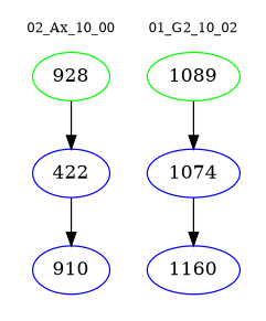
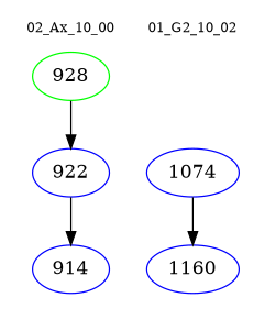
  digraph {
    node [color=blue]
    edge [color=black]
    n1 [color=green label=928]
-   n2 [label=422]
-   n3 [label=910]
-   n4 [color=green label=1089]
+   n2 [label=922]
+   n3 [label=914]
    n5 [label=1074]
    n6 [label=1160]
    subgraph cluster_1 {
      color=white
      fontsize=10
      label="02_Ax_10_00"
      n1
      n2
      n3
    }
    subgraph cluster_2 {
      color=white
      fontsize=10
      label="01_G2_10_02"
-     n4
      n5
      n6
    }
    n1 -> n2
    n2 -> n3
-   n4 -> n5
    n5 -> n6
  }
